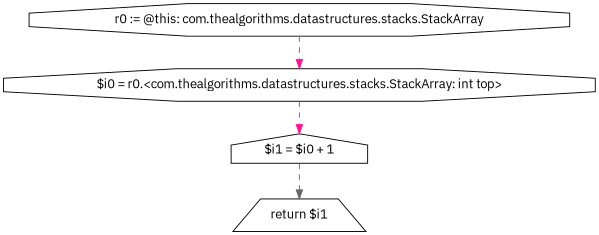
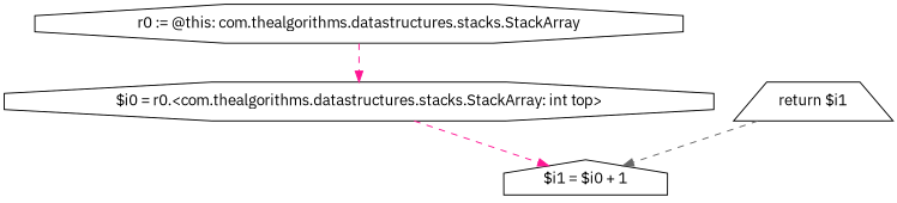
  digraph {
    fontname="IBM Plex Sans"
    node [shape=octagon fontname="IBM Plex Sans"]
    edge [color=deeppink style=dashed fontname="IBM Plex Sans"]
    "r0 := @this: com.thealgorithms.datastructures.stacks.StackArray"
    "$i0 = r0.<com.thealgorithms.datastructures.stacks.StackArray: int top>"
    "$i1 = $i0 + 1" [shape=house]
    "return $i1" [shape=trapezium]
    "r0 := @this: com.thealgorithms.datastructures.stacks.StackArray" -> "$i0 = r0.<com.thealgorithms.datastructures.stacks.StackArray: int top>"
    "$i0 = r0.<com.thealgorithms.datastructures.stacks.StackArray: int top>" -> "$i1 = $i0 + 1"
-   "$i1 = $i0 + 1" -> "return $i1" [color=gray40]
+   "return $i1" -> "$i1 = $i0 + 1" [color=gray40]
  }
